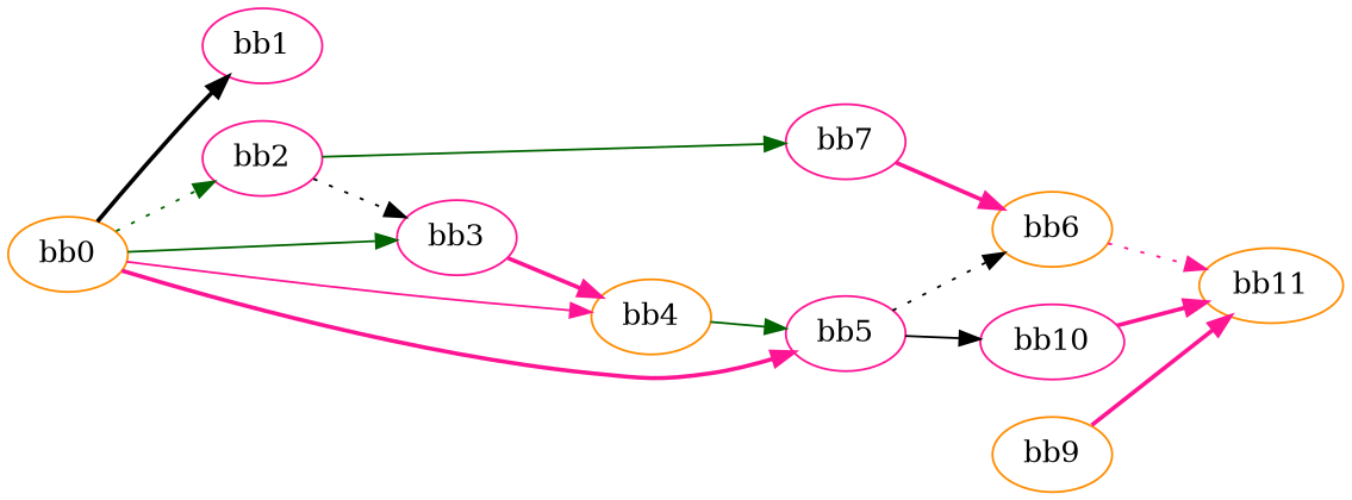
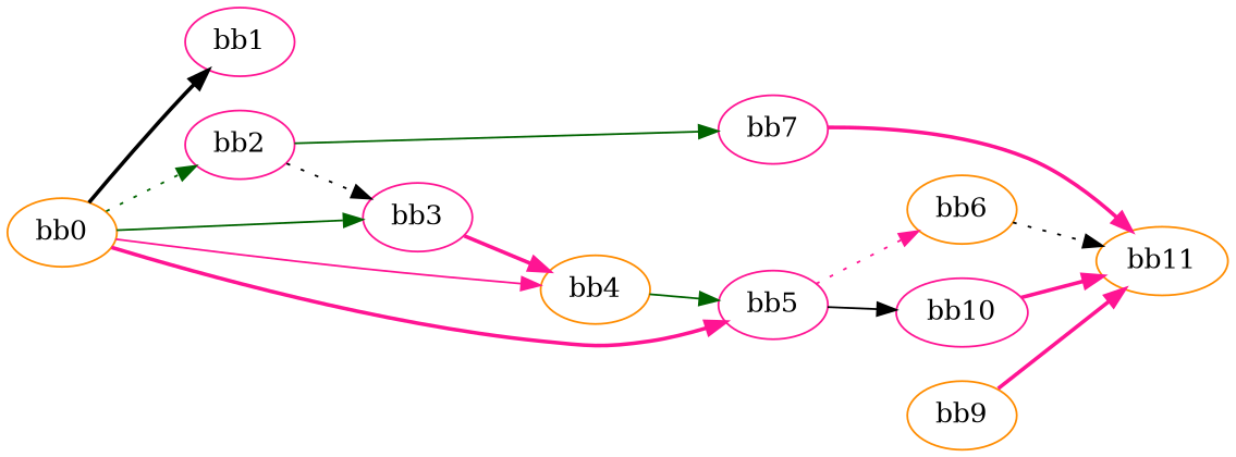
  digraph {
    rankdir=LR
    node [color=deeppink]
    edge [color=deeppink style=bold]
    n1 [color=darkorange label="bb0\l"]
    n2 [label="bb1\l"]
    n3 [label="bb2\l"]
    n4 [label="bb3\l"]
    n5 [color=darkorange label="bb4\l"]
    n6 [label="bb5\l"]
    n7 [label="bb7\l"]
    n8 [color=darkorange label="bb6\l"]
    n9 [label="bb10\l"]
    n10 [color=darkorange label="bb11\l"]
    n11 [color=darkorange label="bb9\l"]
    n1 -> n2 [color=black]
    n1 -> n3 [color=darkgreen style=dotted]
    n1 -> n4 [color=darkgreen style=solid]
    n1 -> n5 [style=solid]
    n1 -> n6
    n3 -> n4 [color=black style=dotted]
    n3 -> n7 [color=darkgreen style=solid]
    n4 -> n5
    n5 -> n6 [color=darkgreen style=solid]
-   n6 -> n8 [color=black style=dotted]
+   n6 -> n8 [style=dotted]
    n6 -> n9 [color=black style=solid]
-   n7 -> n8
-   n8 -> n10 [style=dotted]
+   n7 -> n10
+   n8 -> n10 [color=black style=dotted]
    n9 -> n10
    n11 -> n10
  }
